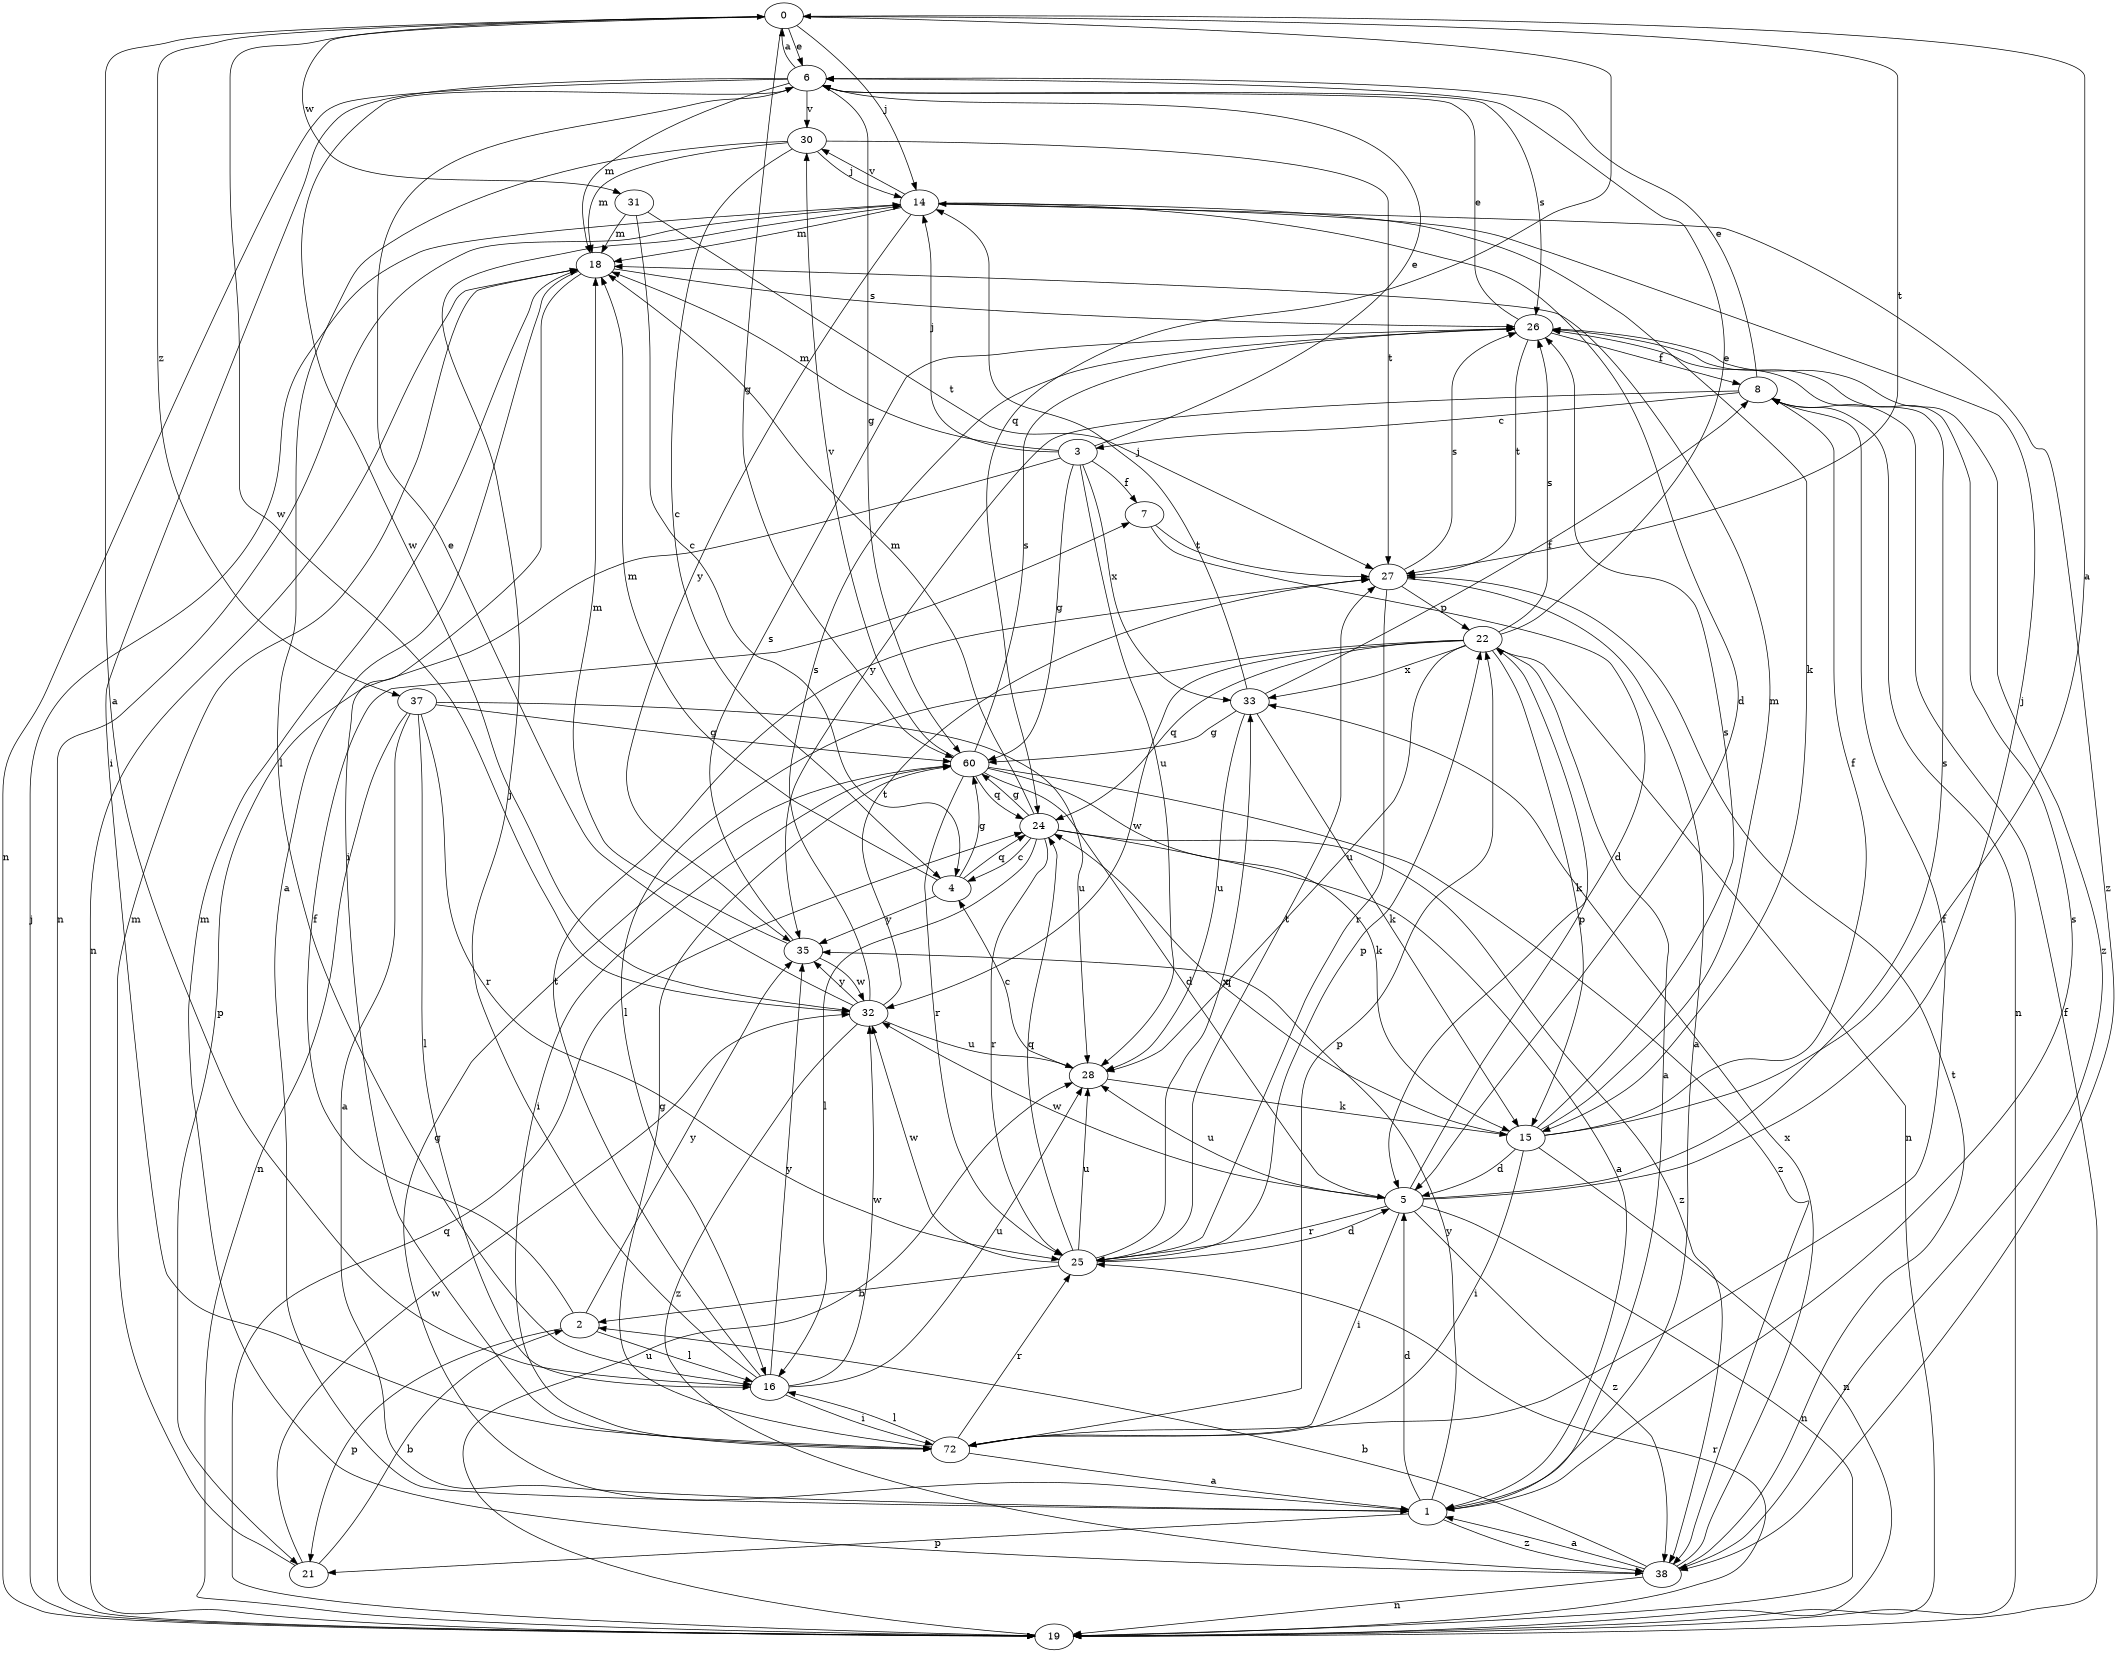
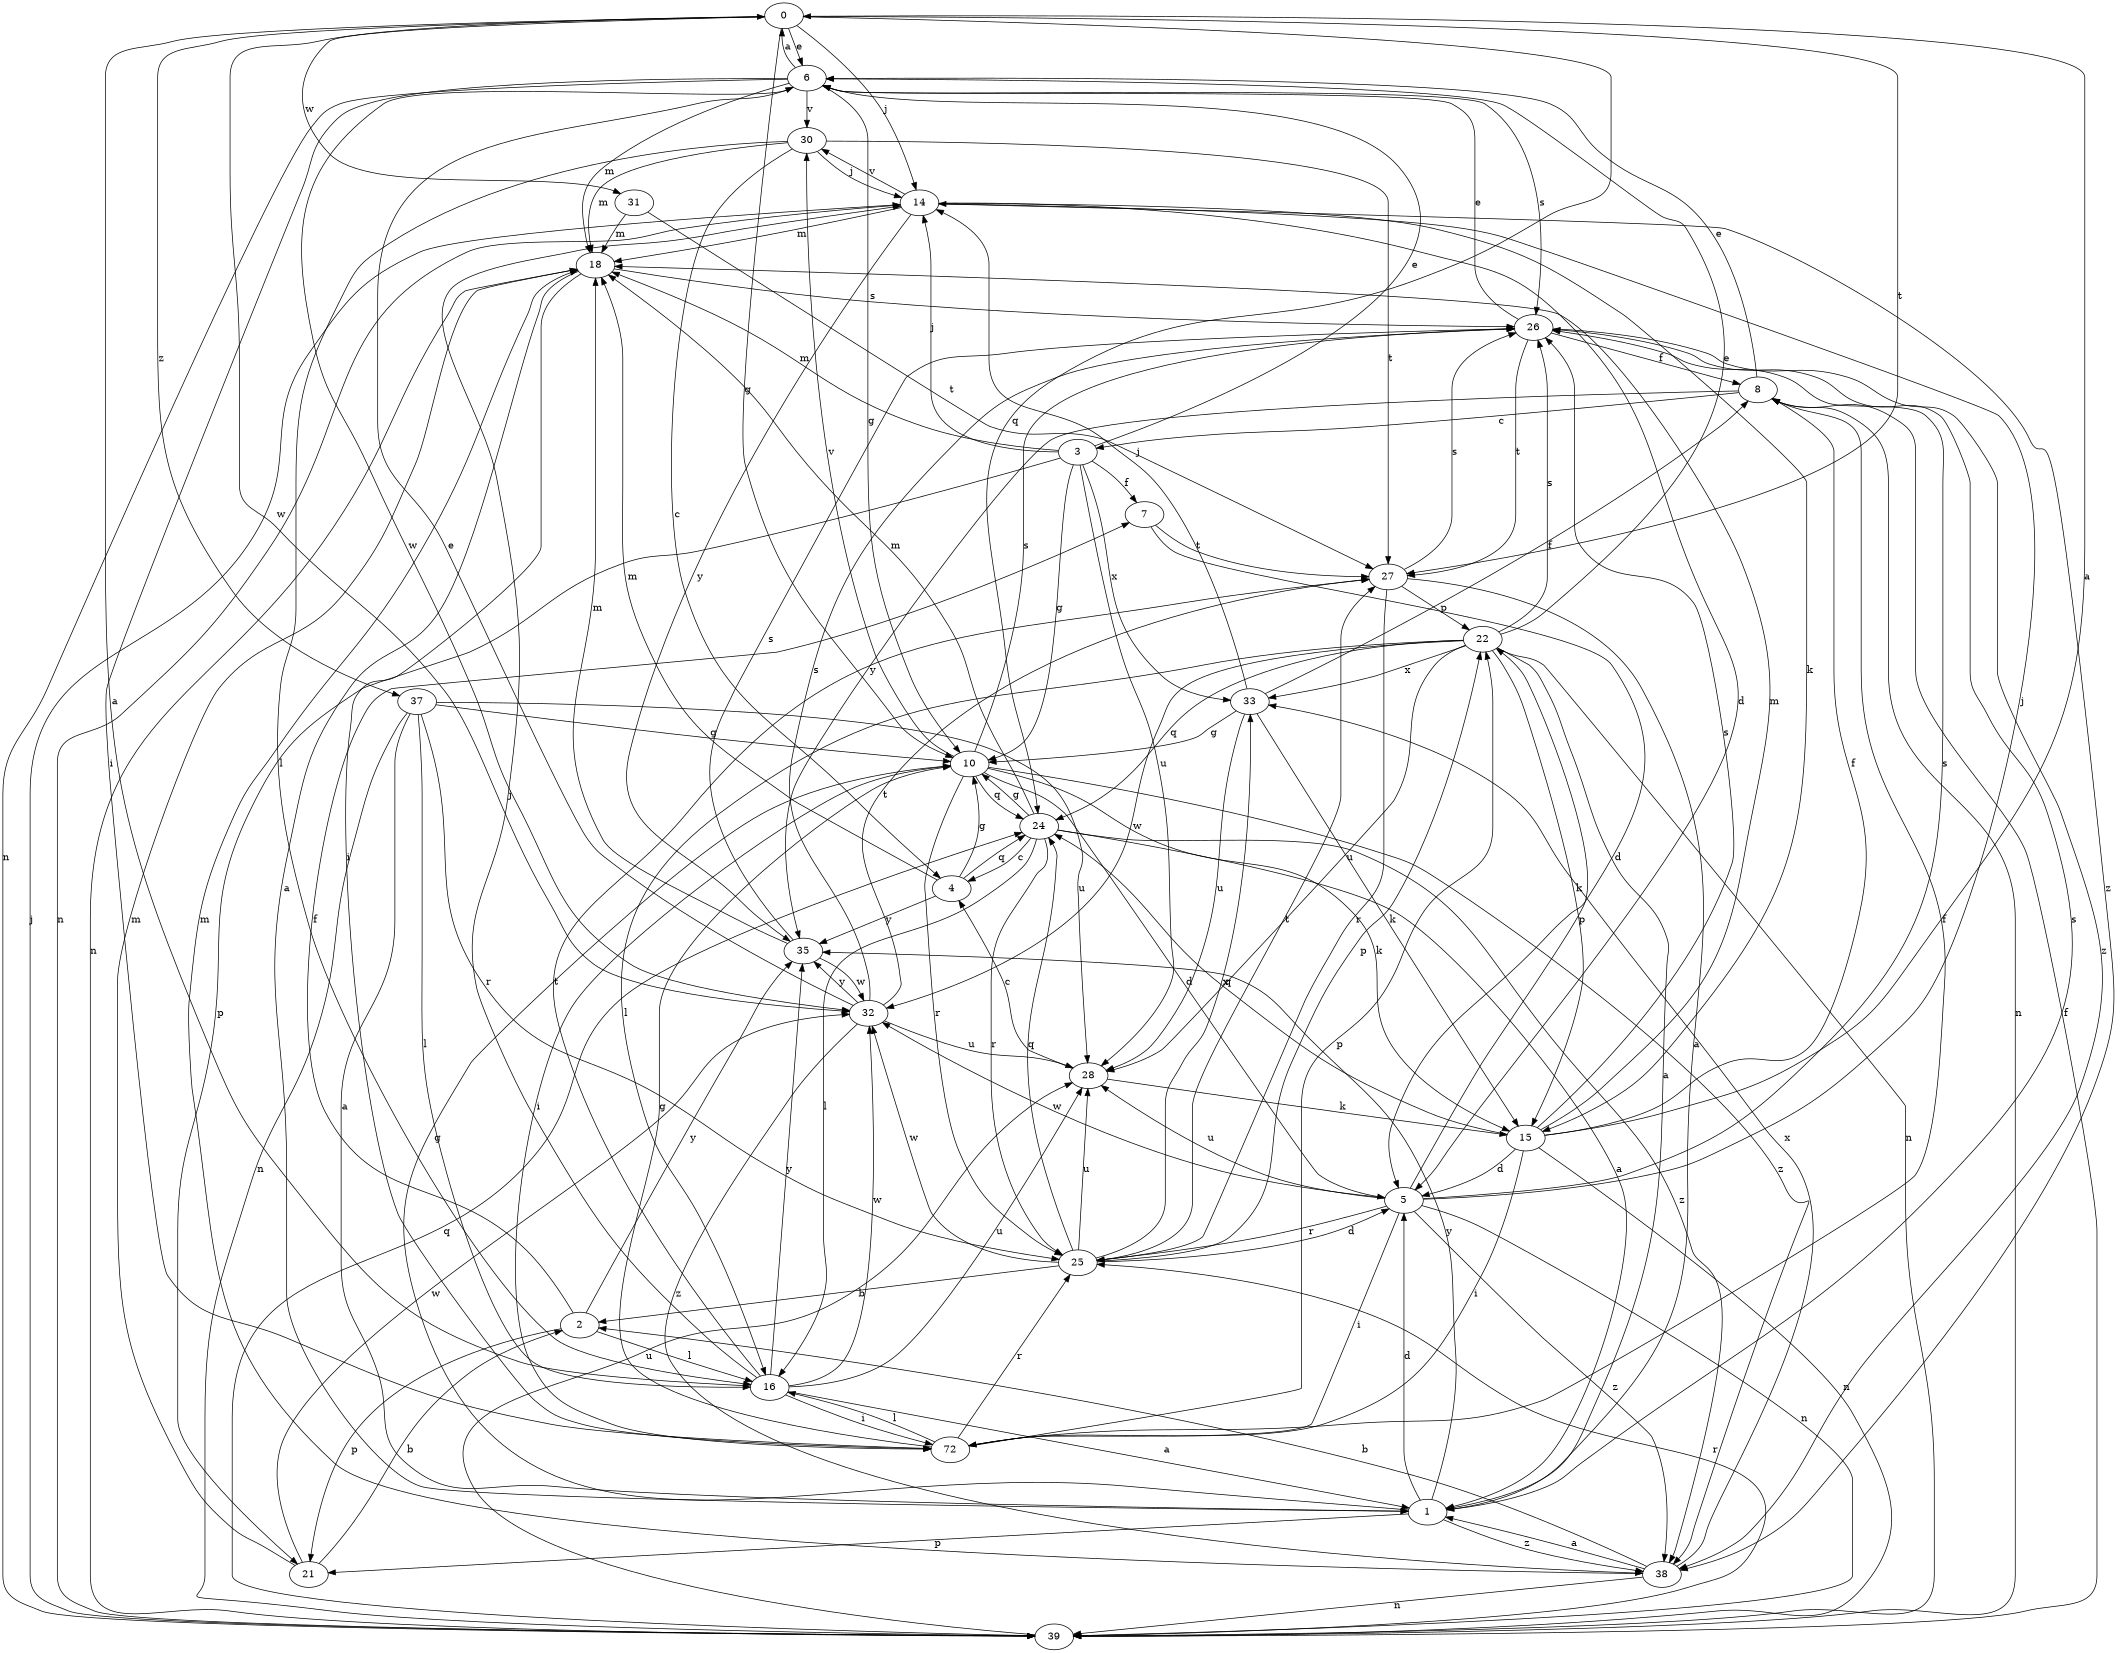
  strict digraph {
    0
    6
-   10 [label=60]
+   10
    14
    24
    27
    31
    32
    37
    26
    18
    n12 [label=72]
-   19
+   19 [label=39]
    30
    5
    38
    25
    15
    35
    1
    16
    4
    22
    28
    21
    2
    8
    33
    7
    3
    0 -> 6 [label=e]
    0 -> 10 [label=g]
    0 -> 14 [label=j]
    0 -> 24 [label=q]
    0 -> 27 [label=t]
    0 -> 31 [label=w]
    0 -> 32 [label=w]
    0 -> 37 [label=z]
    6 -> 0 [label=a]
    6 -> 10 [label=g]
    6 -> 32 [label=w]
    6 -> 26 [label=s]
    6 -> 18 [label=m]
    6 -> n12 [label=i]
    6 -> 19 [label=n]
    6 -> 30 [label=v]
    10 -> 24 [label=q]
    10 -> 26 [label=s]
    10 -> n12 [label=i]
    10 -> 30 [label=v]
    10 -> 5 [label=d]
    10 -> 38 [label=z]
    10 -> 25 [label=r]
    10 -> 15 [label=k]
    14 -> 18 [label=m]
    14 -> 19 [label=n]
    14 -> 30 [label=v]
    14 -> 5 [label=d]
    14 -> 38 [label=z]
    14 -> 15 [label=k]
    14 -> 35 [label=y]
    24 -> 10 [label=g]
    24 -> 18 [label=m]
    24 -> 38 [label=z]
    24 -> 25 [label=r]
    24 -> 1 [label=a]
    24 -> 16 [label=l]
    24 -> 4 [label=c]
    27 -> 26 [label=s]
    27 -> 25 [label=r]
    27 -> 1 [label=a]
    27 -> 22 [label=p]
    31 -> 27 [label=t]
    31 -> 18 [label=m]
-   31 -> 4 [label=c]
    32 -> 6 [label=e]
    32 -> 27 [label=t]
    32 -> 26 [label=s]
    32 -> 38 [label=z]
    32 -> 35 [label=y]
    32 -> 28 [label=u]
    37 -> 10 [label=g]
    37 -> 19 [label=n]
    37 -> 25 [label=r]
    37 -> 1 [label=a]
    37 -> 16 [label=l]
    37 -> 28 [label=u]
    26 -> 6 [label=e]
    26 -> 27 [label=t]
    26 -> 38 [label=z]
    26 -> 8 [label=f]
    18 -> 26 [label=s]
    18 -> n12 [label=i]
    18 -> 19 [label=n]
    18 -> 1 [label=a]
    n12 -> 10 [label=g]
    n12 -> 25 [label=r]
    n12 -> 16 [label=l]
    n12 -> 22 [label=p]
    n12 -> 8 [label=f]
    19 -> 14 [label=j]
    19 -> 24 [label=q]
    19 -> 25 [label=r]
    19 -> 28 [label=u]
    19 -> 8 [label=f]
    30 -> 14 [label=j]
    30 -> 27 [label=t]
    30 -> 18 [label=m]
    30 -> 16 [label=l]
    30 -> 4 [label=c]
    5 -> 14 [label=j]
    5 -> 32 [label=w]
    5 -> 26 [label=s]
    5 -> n12 [label=i]
    5 -> 19 [label=n]
    5 -> 38 [label=z]
    5 -> 25 [label=r]
    5 -> 22 [label=p]
    5 -> 28 [label=u]
-   38 -> 27 [label=t]
    38 -> 18 [label=m]
    38 -> 19 [label=n]
    38 -> 1 [label=a]
    38 -> 2 [label=b]
    38 -> 33 [label=x]
    25 -> 24 [label=q]
    25 -> 27 [label=t]
    25 -> 32 [label=w]
    25 -> 5 [label=d]
    25 -> 22 [label=p]
    25 -> 28 [label=u]
    25 -> 2 [label=b]
    25 -> 33 [label=x]
    15 -> 0 [label=a]
    15 -> 24 [label=q]
    15 -> 26 [label=s]
    15 -> 18 [label=m]
    15 -> n12 [label=i]
    15 -> 19 [label=n]
    15 -> 5 [label=d]
    15 -> 8 [label=f]
    35 -> 32 [label=w]
    35 -> 26 [label=s]
    35 -> 18 [label=m]
    1 -> 10 [label=g]
    1 -> 26 [label=s]
    1 -> 5 [label=d]
    1 -> 38 [label=z]
    1 -> 35 [label=y]
    1 -> 21 [label=p]
    16 -> 0 [label=a]
    16 -> 14 [label=j]
    16 -> 27 [label=t]
    16 -> 32 [label=w]
    16 -> n12 [label=i]
    16 -> 35 [label=y]
-   n12 -> 1 [label=a]
+   16 -> 1 [label=a]
    16 -> 28 [label=u]
    4 -> 10 [label=g]
    4 -> 24 [label=q]
    4 -> 18 [label=m]
    4 -> 35 [label=y]
    22 -> 6 [label=e]
    22 -> 24 [label=q]
    22 -> 32 [label=w]
    22 -> 26 [label=s]
    22 -> 19 [label=n]
    22 -> 15 [label=k]
    22 -> 1 [label=a]
    22 -> 16 [label=l]
    22 -> 28 [label=u]
    22 -> 33 [label=x]
    28 -> 15 [label=k]
    28 -> 4 [label=c]
    21 -> 32 [label=w]
    21 -> 18 [label=m]
    21 -> 2 [label=b]
    2 -> 35 [label=y]
    2 -> 16 [label=l]
    2 -> 21 [label=p]
    2 -> 7 [label=f]
    8 -> 6 [label=e]
    8 -> 19 [label=n]
    8 -> 35 [label=y]
    8 -> 3 [label=c]
    33 -> 10 [label=g]
    33 -> 14 [label=j]
    33 -> 15 [label=k]
    33 -> 28 [label=u]
    33 -> 8 [label=f]
    7 -> 27 [label=t]
    7 -> 5 [label=d]
    3 -> 6 [label=e]
    3 -> 10 [label=g]
    3 -> 14 [label=j]
    3 -> 18 [label=m]
    3 -> 28 [label=u]
    3 -> 21 [label=p]
    3 -> 33 [label=x]
    3 -> 7 [label=f]
  }
